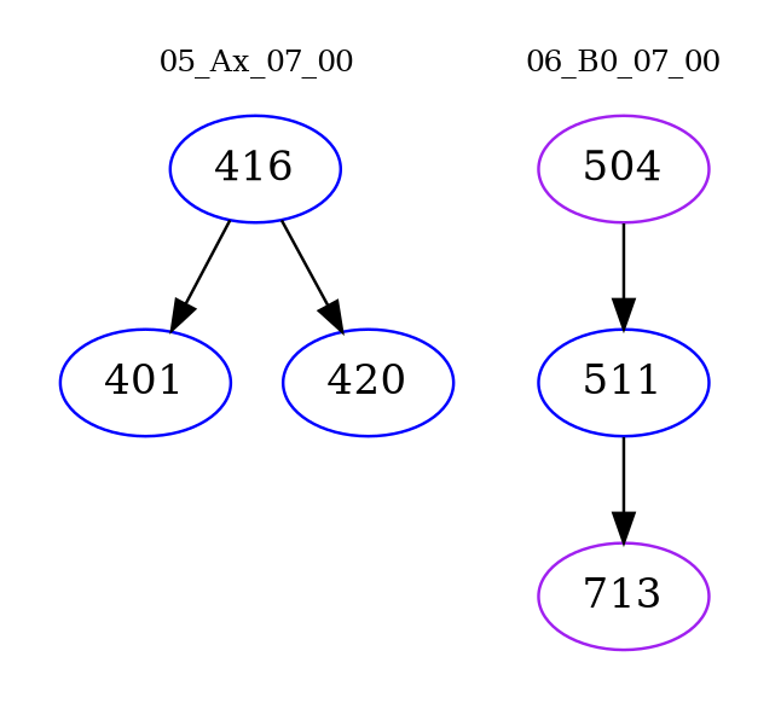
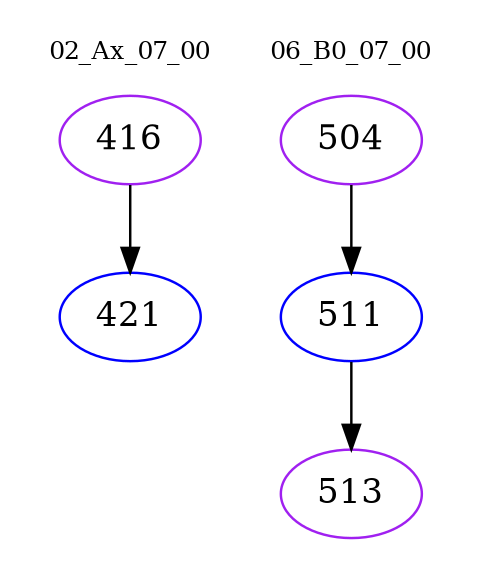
  digraph {
    node [color=blue]
    edge [color=black]
-   n1 [label=416]
-   n2 [label=401]
-   n3 [label=420]
+   n1 [color=purple label=416]
+   n2 [label=421]
    n4 [label=511]
-   n5 [color=purple label=713]
+   n5 [color=purple label=513]
    n6 [color=purple label=504]
    subgraph cluster_1 {
      color=white
      fontsize=10
-     label="05_Ax_07_00"
+     label="02_Ax_07_00"
      n1
      n2
-     n3
    }
    subgraph cluster_2 {
      color=white
      fontsize=10
      label="06_B0_07_00"
      n4
      n5
      n6
    }
    n1 -> n2
-   n1 -> n3
    n4 -> n5
    n6 -> n4
  }
